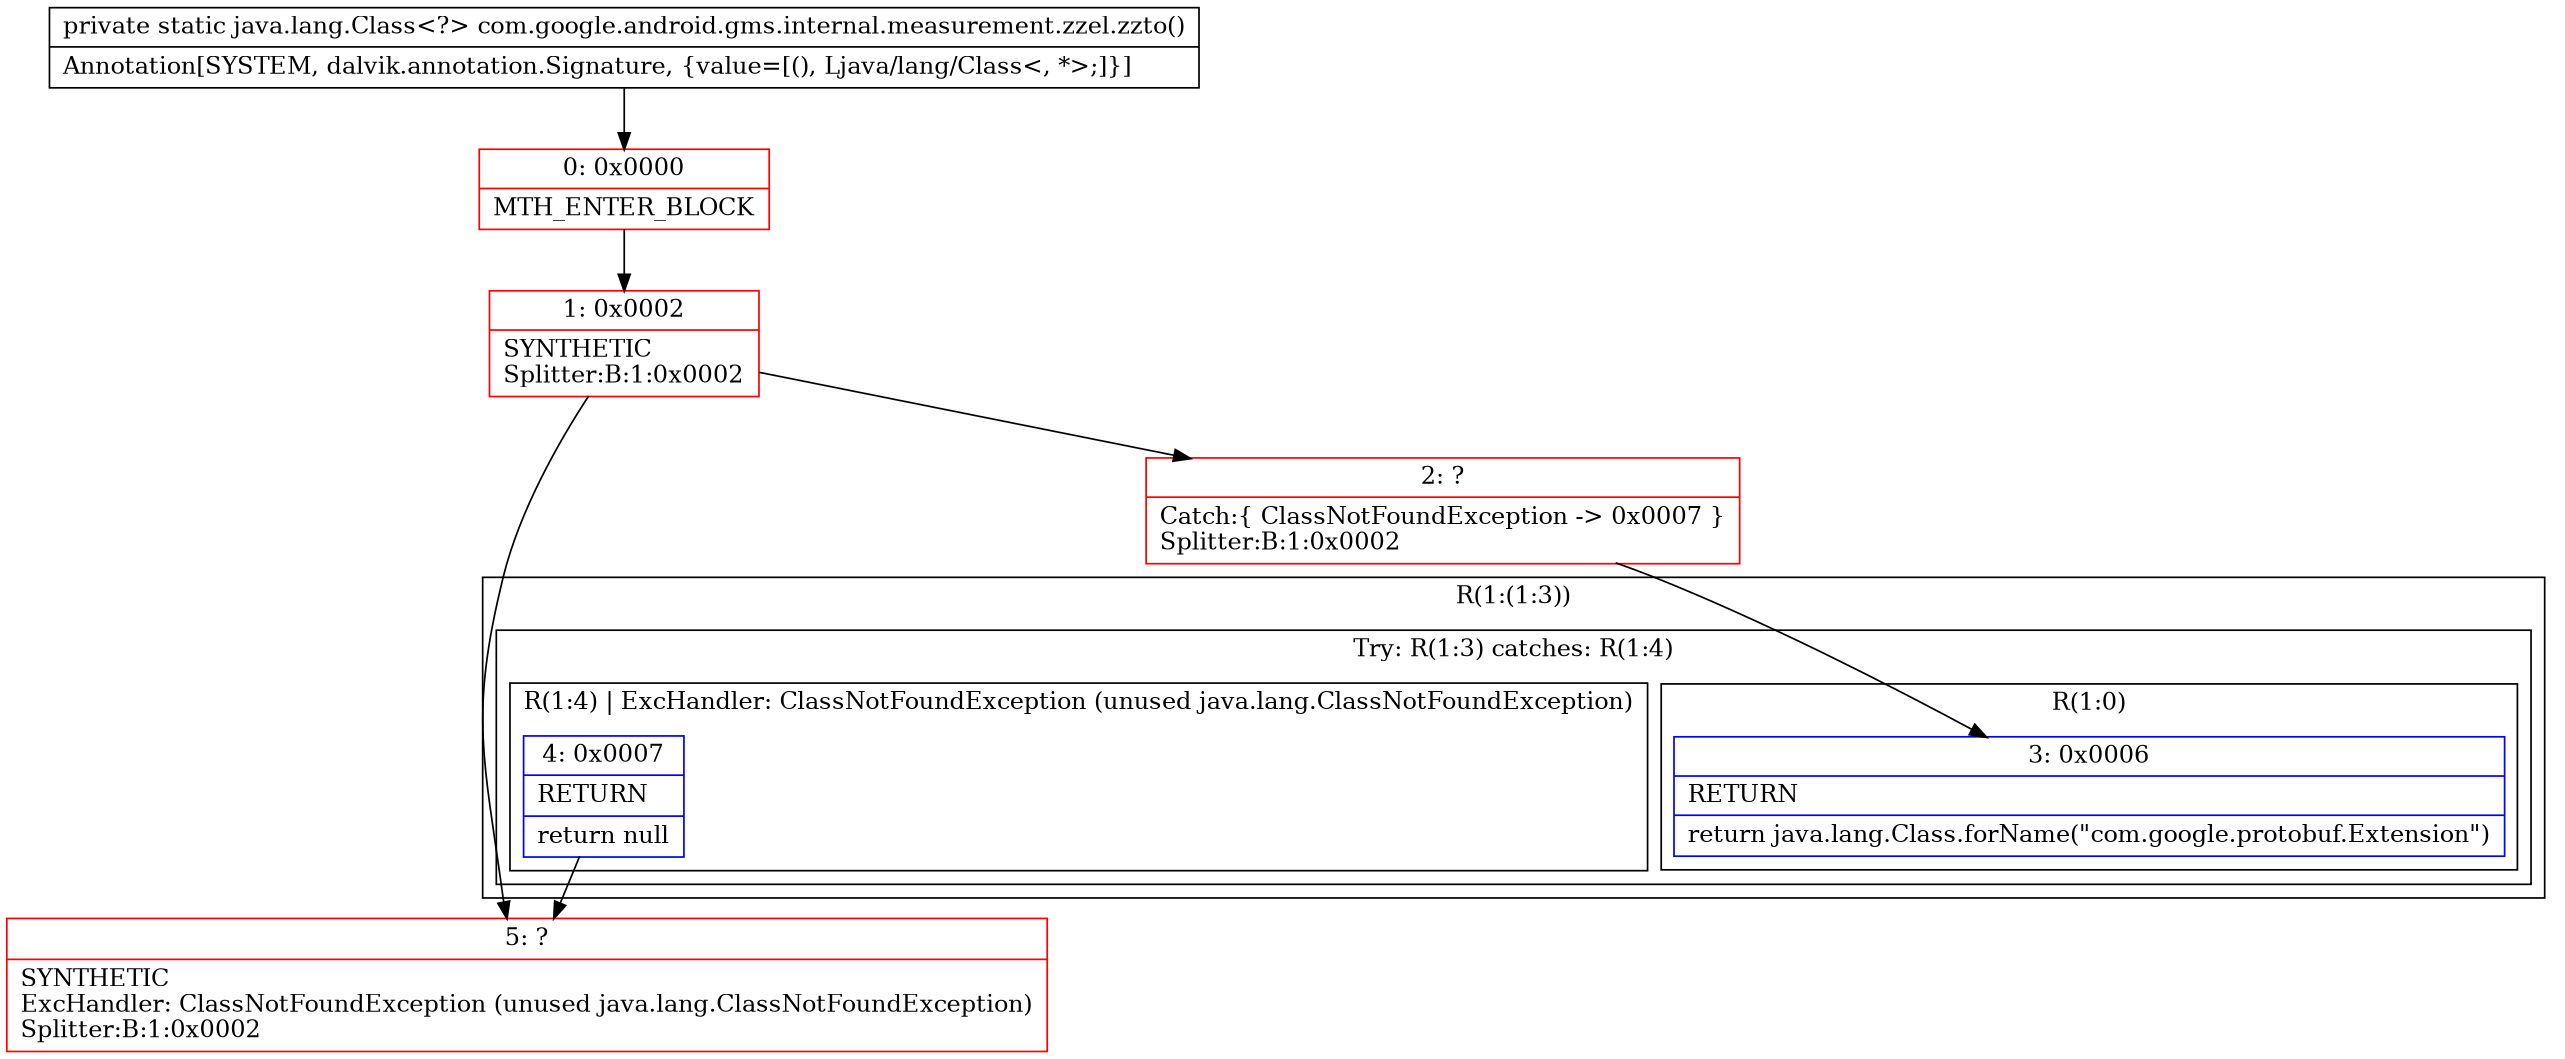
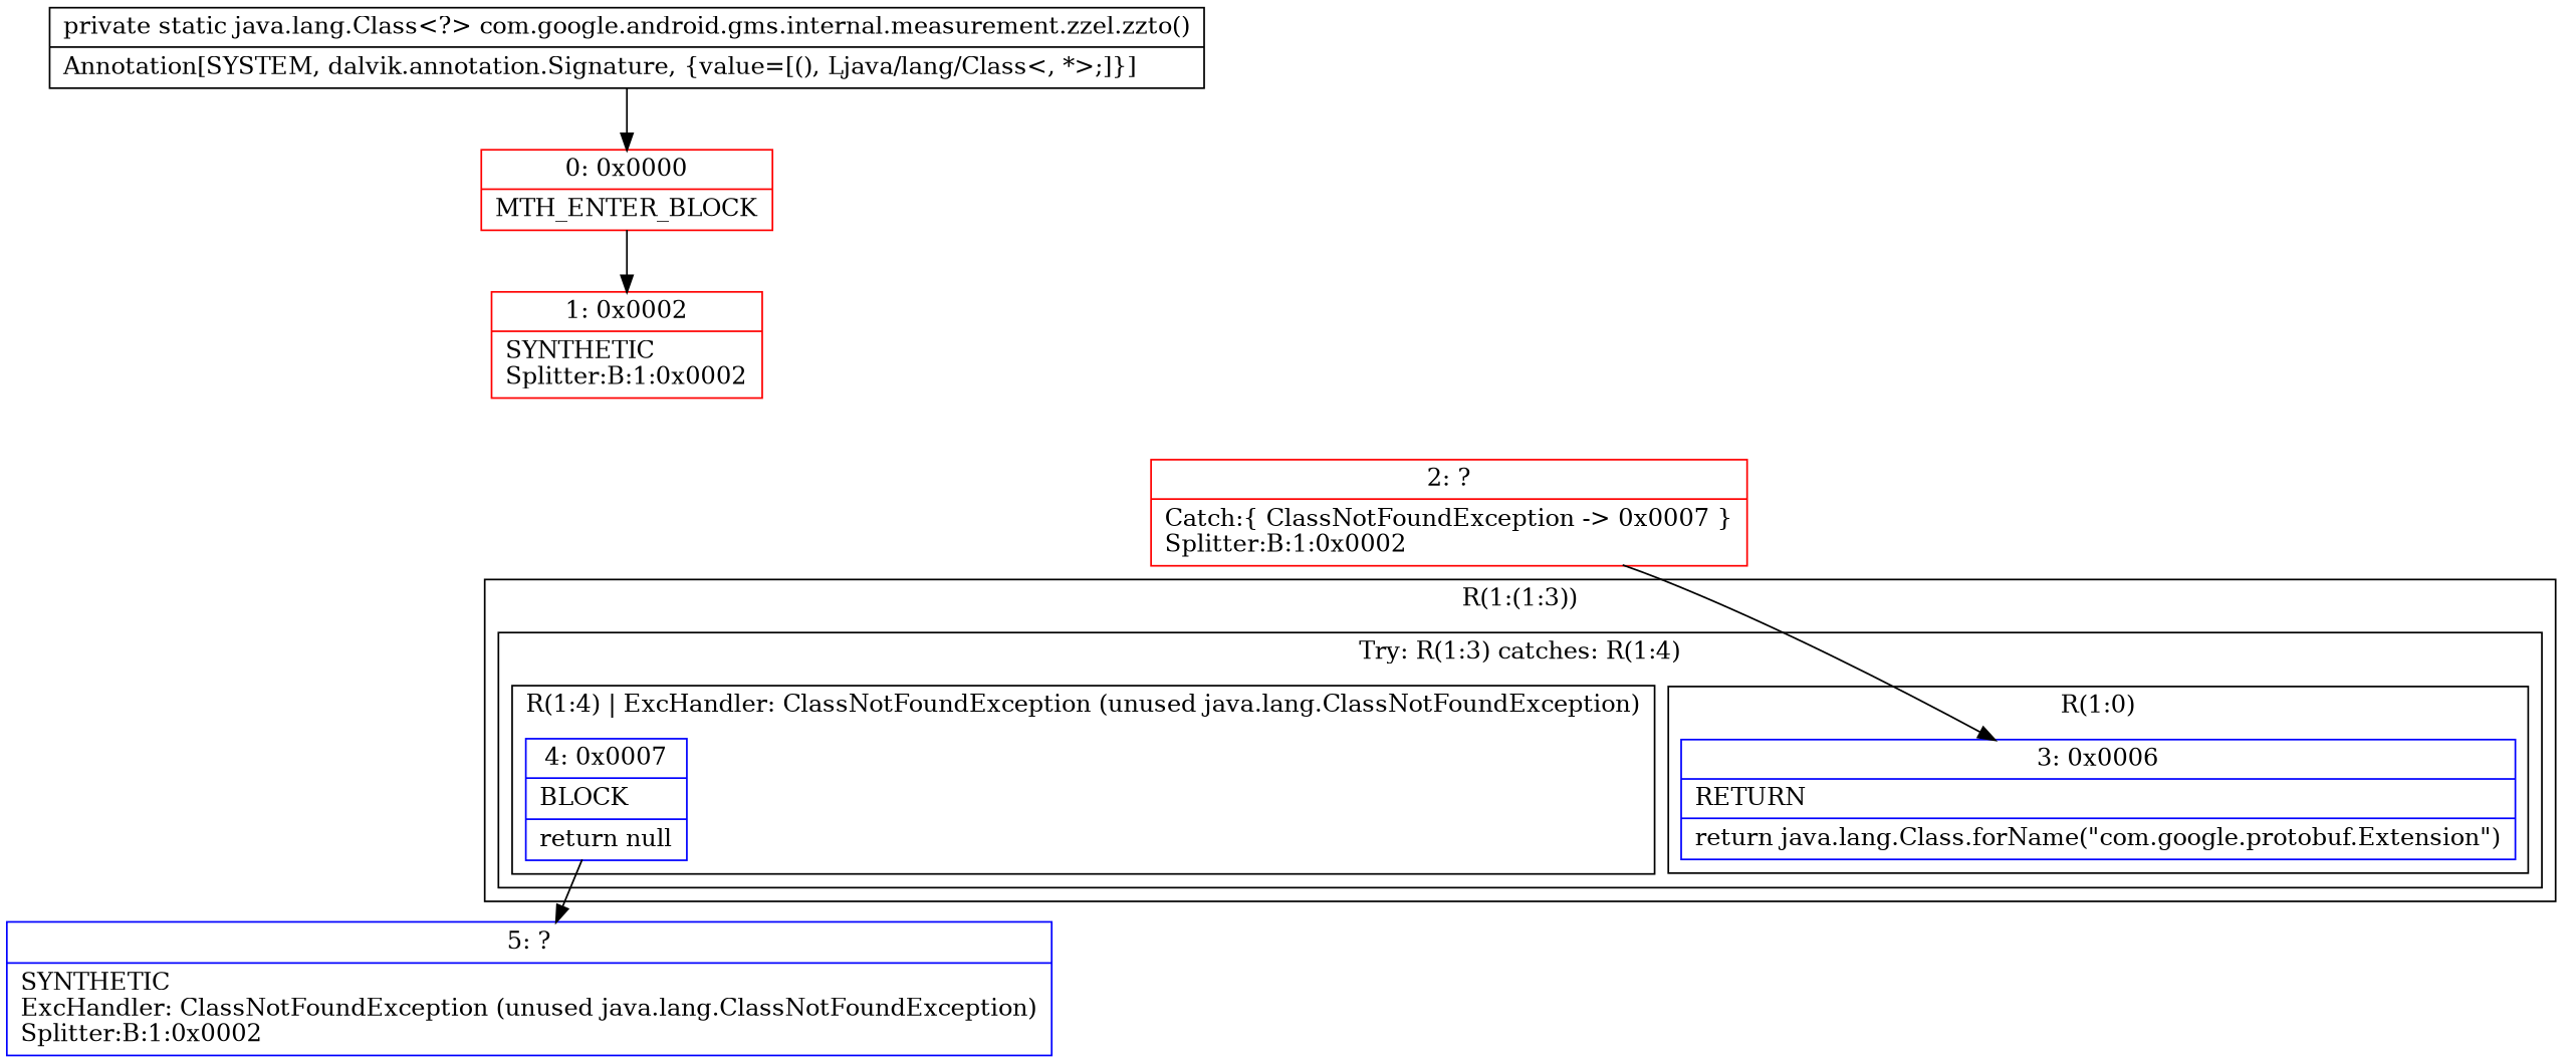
  digraph {
    node [color=red shape=record]
    n1 [color=blue label="{3\:\ 0x0006|RETURN\l|return java.lang.Class.forName(\"com.google.protobuf.Extension\")\l}"]
-   n2 [color=blue label="{4\:\ 0x0007|RETURN\l|return null\l}"]
-   n3 [label="{5\:\ ?|SYNTHETIC\lExcHandler: ClassNotFoundException (unused java.lang.ClassNotFoundException)\lSplitter:B:1:0x0002\l}"]
+   n2 [color=blue label="{4\:\ 0x0007|BLOCK\l|return null\l}"]
+   n3 [color=blue label="{5\:\ ?|SYNTHETIC\lExcHandler: ClassNotFoundException (unused java.lang.ClassNotFoundException)\lSplitter:B:1:0x0002\l}"]
    n4 [label="{0\:\ 0x0000|MTH_ENTER_BLOCK\l}"]
    n5 [label="{1\:\ 0x0002|SYNTHETIC\lSplitter:B:1:0x0002\l}"]
    n6 [label="{2\:\ ?|Catch:\{ ClassNotFoundException \-\> 0x0007 \}\lSplitter:B:1:0x0002\l}"]
    n7 [label="{private static java.lang.Class\<?\> com.google.android.gms.internal.measurement.zzel.zzto()  | Annotation[SYSTEM, dalvik.annotation.Signature, \{value=[(), Ljava\/lang\/Class\<, *\>;]\}]\l}" color=""]
    subgraph cluster_1 {
      label="R(1:(1:3))"
      subgraph cluster_2 {
        label="Try: R(1:3) catches: R(1:4)"
        subgraph cluster_3 {
          label="R(1:0)"
          n1
        }
        subgraph cluster_4 {
          label="R(1:4) | ExcHandler: ClassNotFoundException (unused java.lang.ClassNotFoundException)\l"
          n2
        }
      }
    }
    subgraph cluster_5 {
      label="R(1:4) | ExcHandler: ClassNotFoundException (unused java.lang.ClassNotFoundException)\l"
    }
    n2 -> n3
    n4 -> n5
-   n5 -> n3
-   n5 -> n6
    n6 -> n1
    n7 -> n4
  }
